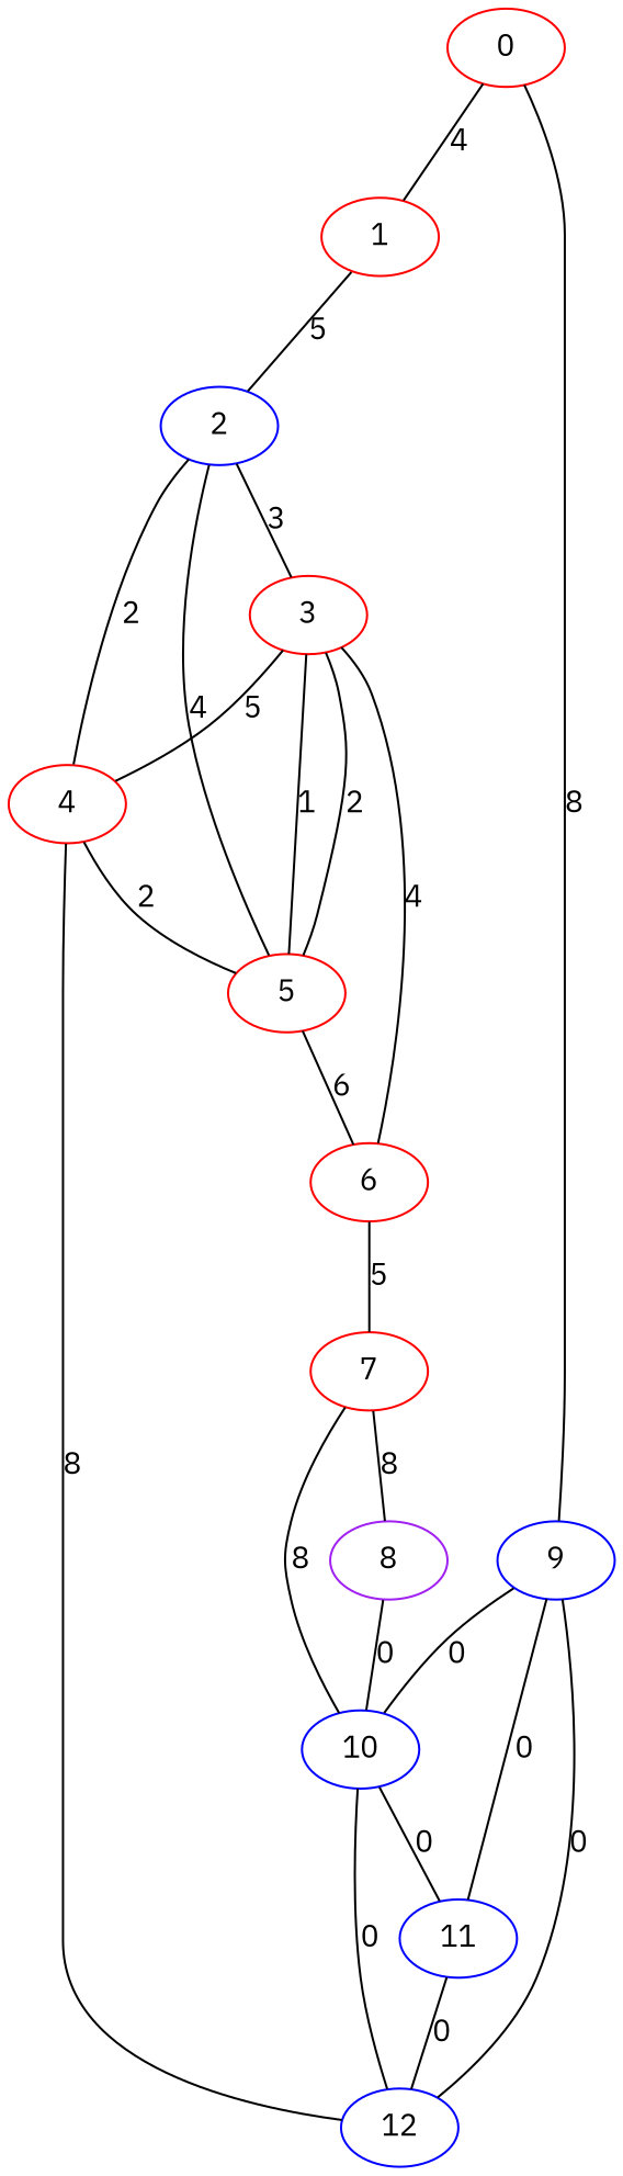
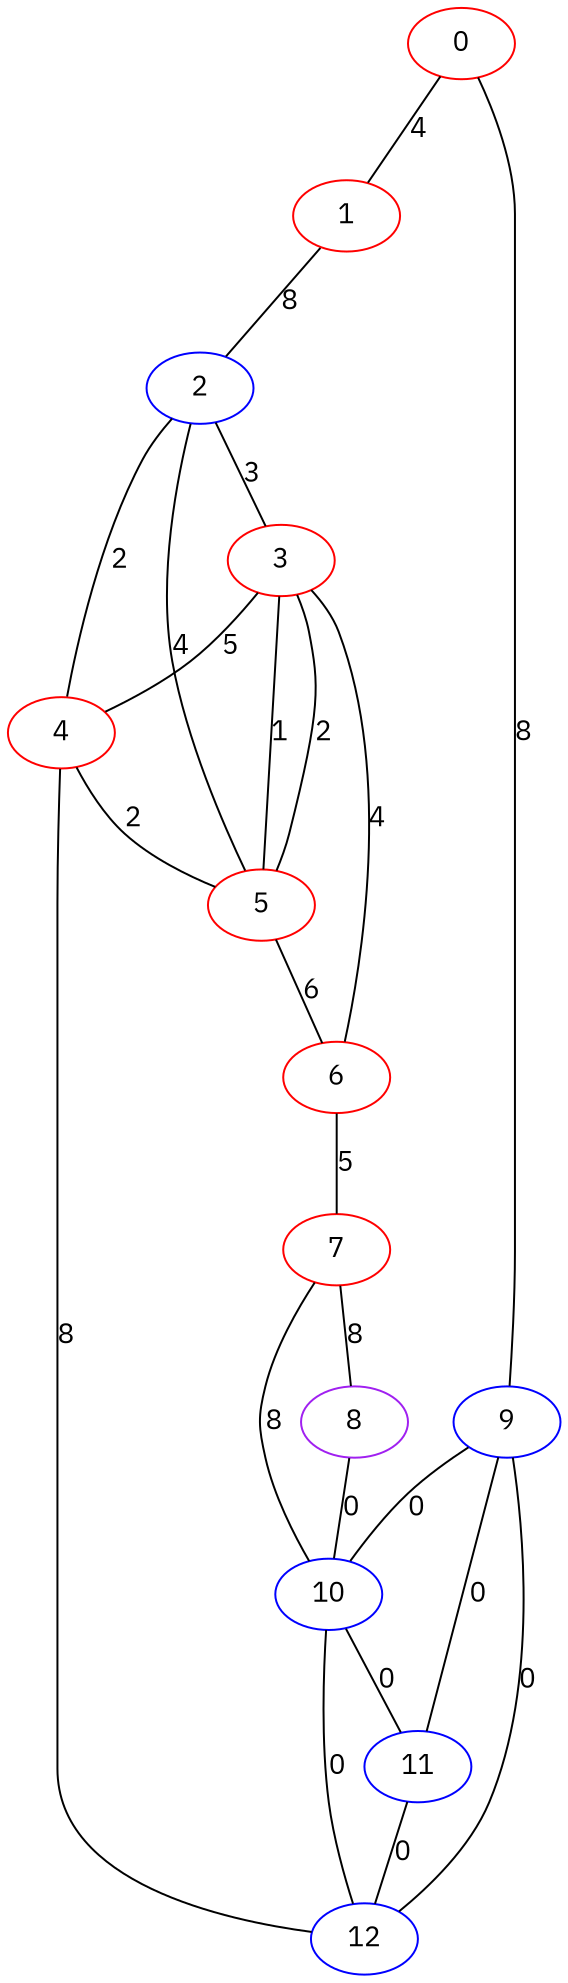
  graph {
    fontname="IBM Plex Sans"
    node [color=red fontname="IBM Plex Sans" weight=1]
    edge [fontname="IBM Plex Sans"]
    0
    1
    9 [color=blue weight=3]
    2 [color=blue]
    12 [color=blue weight=3]
    10 [color=blue weight=3]
    11 [color=blue weight=3]
    3
    4
    5
    6
    7
    8 [color=purple weight=4]
    0 -- 1 [label=4]
    0 -- 9 [label=8]
-   1 -- 2 [label=5]
+   1 -- 2 [label=8]
    9 -- 12 [label=0]
    9 -- 10 [label=0]
    9 -- 11 [label=0]
    2 -- 3 [label=3]
    2 -- 4 [label=2]
    2 -- 5 [label=4]
    10 -- 12 [label=0]
    10 -- 11 [label=0]
    11 -- 12 [label=0]
    3 -- 4 [label=5]
    3 -- 5 [label=2]
    3 -- 5 [label=1]
    3 -- 6 [label=4]
    4 -- 12 [label=8]
    4 -- 5 [label=2]
    5 -- 6 [label=6]
    6 -- 7 [label=5]
    7 -- 10 [label=8]
    7 -- 8 [label=8]
    8 -- 10 [label=0]
  }
